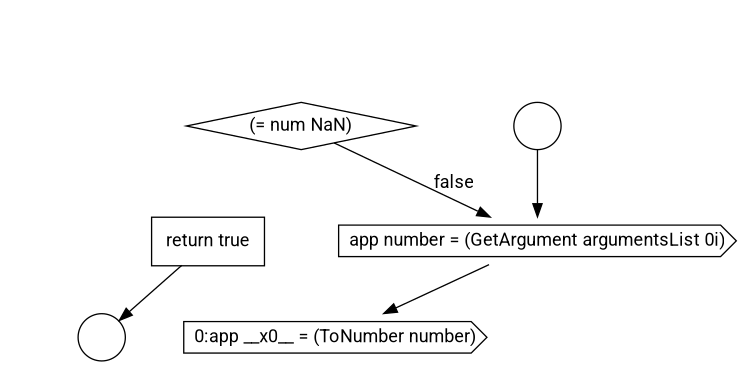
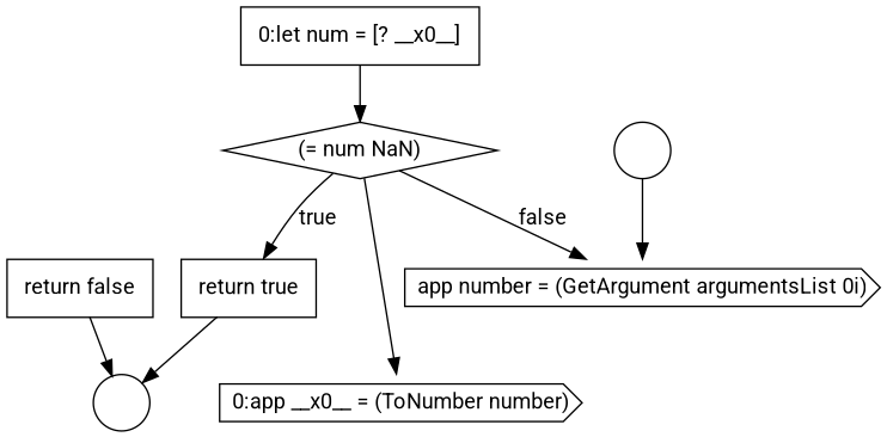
  digraph {
    fontname=Roboto
    node [color=black fillcolor=white fontname=Roboto shape=none style=filled]
    edge [color=black fontname=Roboto]
    n1 [label=<<font color="black">0:app __x0__ = (ToNumber number)</font>> shape=cds]
+   n2 [label=<<font color="black">     <table border="0" cellborder="1" cellspacing="0" cellpadding="10">       <tr><td align="left">0:let num = [? __x0__]</td></tr>     </table>   </font>> margin=0]
    n3 [label=<<font color="black">(= num NaN)</font>> shape=diamond]
    n4 [label=<<font color="black">     <table border="0" cellborder="1" cellspacing="0" cellpadding="10">       <tr><td align="left">return true</td></tr>     </table>   </font>> margin=0]
    n5 [label=" " shape=circle]
+   n6 [label=<<font color="black">     <table border="0" cellborder="1" cellspacing="0" cellpadding="10">       <tr><td align="left">return false</td></tr>     </table>   </font>> margin=0]
    n7 [label=<<font color="black">app number = (GetArgument argumentsList 0i)</font>> shape=cds]
    n8 [label=" " shape=circle]
+   n2 -> n3
+   n3 -> n4 [label=<<font color="black">true</font>>]
    n3 -> n7 [label=<<font color="black">false</font>>]
    n4 -> n5
-   n7 -> n1
+   n6 -> n5
+   n3 -> n1
    n8 -> n7
  }
